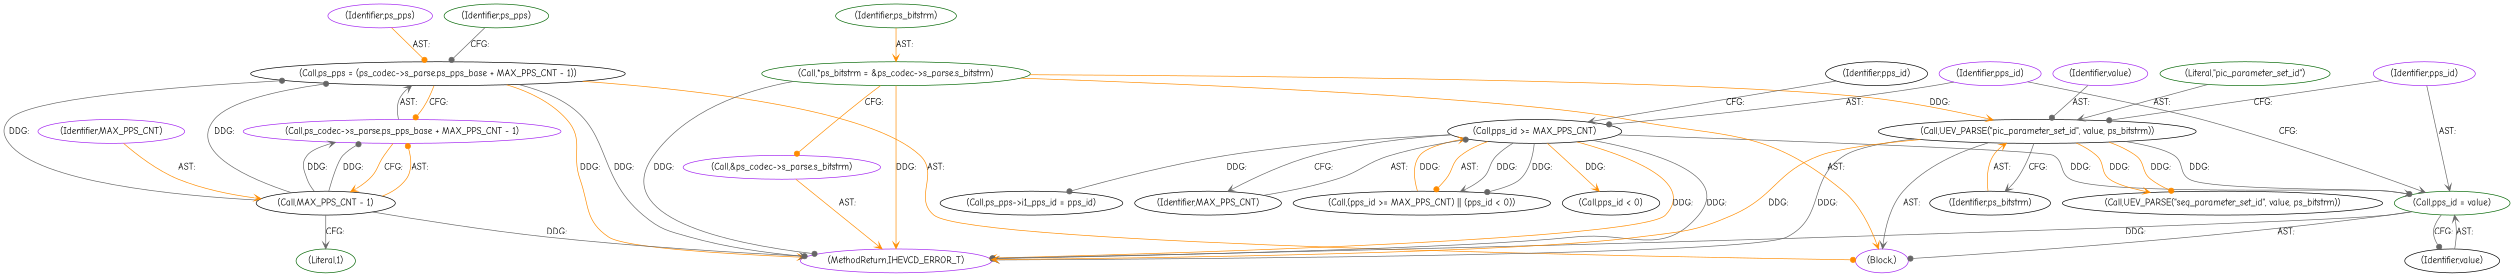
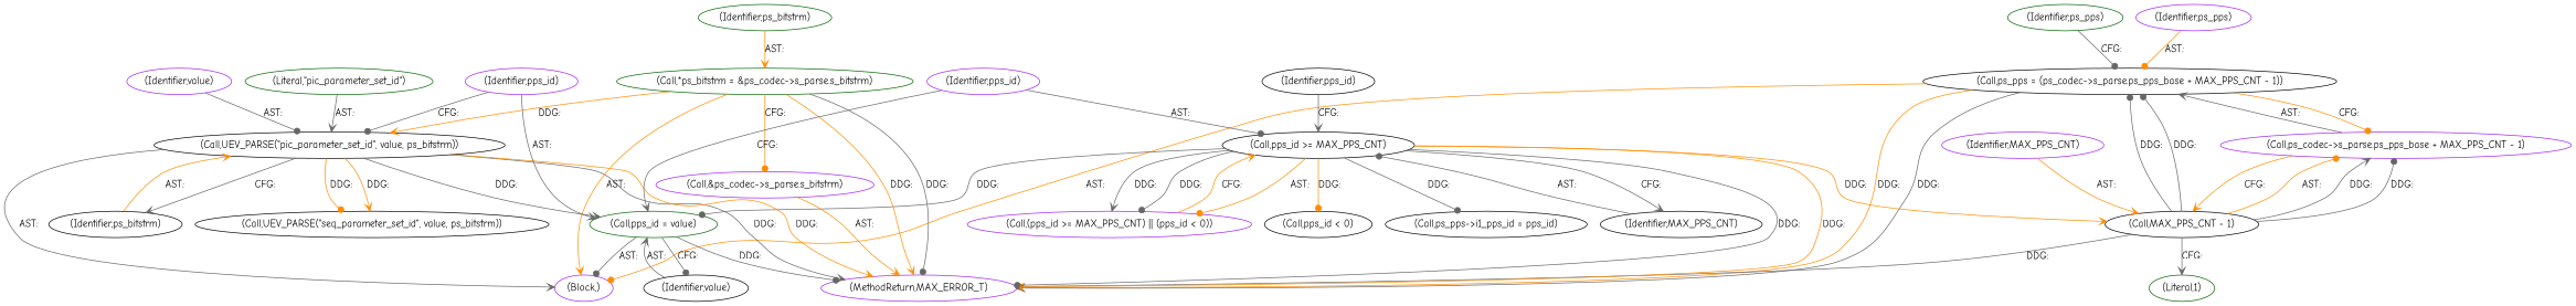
  digraph {
    fontname="Comic Neue"
    node [color=black fontname="Comic Neue"]
    edge [arrowhead=vee color=gray40 fontname="Comic Neue"]
    n1 [label="(Call,ps_pps = (ps_codec->s_parse.ps_pps_base + MAX_PPS_CNT - 1))"]
-   n2 [color=purple label="(MethodReturn,IHEVCD_ERROR_T)"]
+   n2 [color=purple label="(MethodReturn,MAX_ERROR_T)"]
    n3 [color=purple label="(Call,ps_codec->s_parse.ps_pps_base + MAX_PPS_CNT - 1)"]
    n4 [color=purple label="(Block,)"]
    n5 [label="(Call,MAX_PPS_CNT - 1)"]
    n6 [color=darkgreen label="(Literal,1)"]
    n7 [label="(Call,pps_id >= MAX_PPS_CNT)"]
-   n8 [label="(Call,(pps_id >= MAX_PPS_CNT) || (pps_id < 0))"]
+   n8 [color=purple label="(Call,(pps_id >= MAX_PPS_CNT) || (pps_id < 0))"]
    n9 [label="(Call,pps_id < 0)"]
    n10 [label="(Call,ps_pps->i1_pps_id = pps_id)"]
    n11 [label="(Identifier,MAX_PPS_CNT)"]
    n12 [color=darkgreen label="(Call,pps_id = value)"]
    n13 [label="(Identifier,value)"]
    n14 [label="(Call,UEV_PARSE(\"pic_parameter_set_id\", value, ps_bitstrm))"]
    n15 [label="(Call,UEV_PARSE(\"seq_parameter_set_id\", value, ps_bitstrm))"]
    n16 [label="(Identifier,ps_bitstrm)"]
    n17 [color=darkgreen label="(Call,*ps_bitstrm = &ps_codec->s_parse.s_bitstrm)"]
    n18 [color=purple label="(Call,&ps_codec->s_parse.s_bitstrm)"]
    n19 [color=darkgreen label="(Identifier,ps_bitstrm)"]
    n20 [color=purple label="(Identifier,ps_pps)"]
    n21 [color=purple label="(Identifier,value)"]
    n22 [color=purple label="(Identifier,pps_id)"]
    n23 [color=darkgreen label="(Identifier,ps_pps)"]
    n24 [color=purple label="(Identifier,pps_id)"]
    n25 [color=purple label="(Identifier,MAX_PPS_CNT)"]
    n26 [label="(Identifier,pps_id)"]
    n27 [color=darkgreen label="(Literal,\"pic_parameter_set_id\")"]
    n1 -> n2 [color=darkorange label="DDG: "]
    n1 -> n2 [label="DDG: "]
    n1 -> n3 [arrowhead=dot color=darkorange label="CFG: "]
    n1 -> n4 [arrowhead=dot color=darkorange label="AST: "]
    n3 -> n1 [label="AST: "]
    n3 -> n5 [color=darkorange label="CFG: "]
    n5 -> n1 [arrowhead=dot label="DDG: "]
    n5 -> n1 [arrowhead=dot label="DDG: "]
    n5 -> n2 [arrowhead=dot label="DDG: "]
    n5 -> n3 [arrowhead=dot color=darkorange label="AST: "]
    n5 -> n3 [label="DDG: "]
    n5 -> n3 [arrowhead=dot label="DDG: "]
    n5 -> n6 [label="CFG: "]
    n7 -> n2 [color=darkorange label="DDG: "]
    n7 -> n2 [arrowhead=dot label="DDG: "]
+   n7 -> n5 [color=darkorange label="DDG: "]
    n7 -> n8 [arrowhead=dot color=darkorange label="AST: "]
    n7 -> n8 [label="DDG: "]
    n7 -> n8 [arrowhead=dot label="DDG: "]
-   n7 -> n9 [color=darkorange label="DDG: "]
+   n7 -> n9 [arrowhead=dot color=darkorange label="DDG: "]
    n7 -> n10 [arrowhead=dot label="DDG: "]
    n7 -> n11 [label="CFG: "]
    n7 -> n12 [arrowhead=dot label="DDG: "]
-   n8 -> n7 [color=darkorange label="DDG: "]
+   n8 -> n7 [color=darkorange label="CFG: "]
    n11 -> n7 [arrowhead=dot label="AST: "]
    n12 -> n2 [arrowhead=dot label="DDG: "]
    n12 -> n4 [arrowhead=dot label="AST: "]
    n12 -> n13 [arrowhead=dot label="CFG: "]
    n13 -> n12 [label="AST: "]
    n14 -> n2 [label="DDG: "]
    n14 -> n2 [color=darkorange label="DDG: "]
    n14 -> n4 [label="AST: "]
    n14 -> n12 [label="DDG: "]
    n14 -> n15 [arrowhead=dot color=darkorange label="DDG: "]
    n14 -> n15 [color=darkorange label="DDG: "]
    n14 -> n16 [label="CFG: "]
    n16 -> n14 [color=darkorange label="AST: "]
    n17 -> n2 [color=darkorange label="DDG: "]
    n17 -> n2 [arrowhead=dot label="DDG: "]
    n17 -> n4 [color=darkorange label="AST: "]
    n17 -> n14 [color=darkorange label="DDG: "]
    n17 -> n18 [arrowhead=dot color=darkorange label="CFG: "]
    n18 -> n2 [color=darkorange label="AST: "]
    n19 -> n17 [color=darkorange label="AST: "]
    n20 -> n1 [arrowhead=dot color=darkorange label="AST: "]
    n21 -> n14 [arrowhead=dot label="AST: "]
    n22 -> n12 [label="AST: "]
    n22 -> n14 [arrowhead=dot label="CFG: "]
    n23 -> n1 [arrowhead=dot label="CFG: "]
    n24 -> n7 [arrowhead=dot label="AST: "]
    n24 -> n12 [label="CFG: "]
    n25 -> n5 [color=darkorange label="AST: "]
    n26 -> n7 [label="CFG: "]
    n27 -> n14 [label="AST: "]
  }
